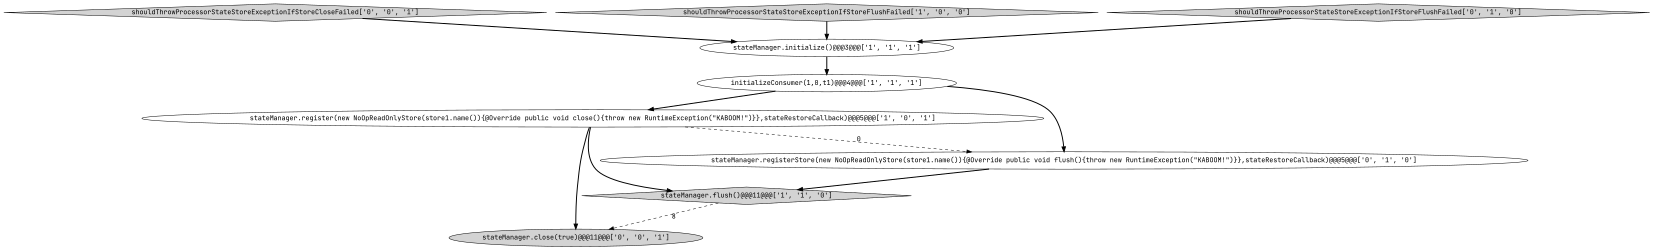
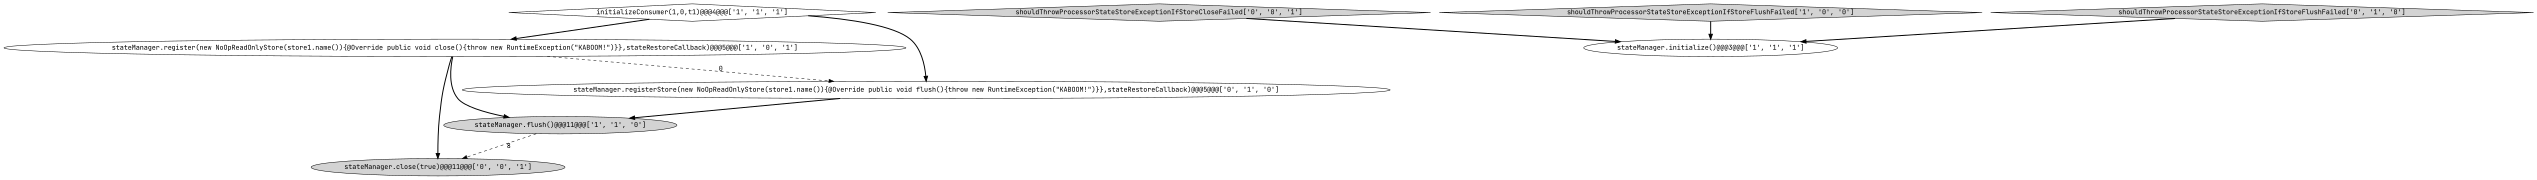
  digraph {
    fontname="JetBrains Mono"
    node [fillcolor=lightgray fontname="JetBrains Mono" shape=ellipse style=filled]
    edge [fontname="JetBrains Mono" style=bold]
-   n1 [fillcolor=white label="initializeConsumer(1,0,t1)@@@4@@@['1', '1', '1']"]
+   n1 [fillcolor=white label="initializeConsumer(1,0,t1)@@@4@@@['1', '1', '1']" shape=diamond]
    n2 [fillcolor=white label="stateManager.register(new NoOpReadOnlyStore(store1.name()){@Override public void close(){throw new RuntimeException(\"KABOOM!\")}},stateRestoreCallback)@@@5@@@['1', '0', '1']"]
    n3 [fillcolor=white label="stateManager.registerStore(new NoOpReadOnlyStore(store1.name()){@Override public void flush(){throw new RuntimeException(\"KABOOM!\")}},stateRestoreCallback)@@@5@@@['0', '1', '0']"]
-   n4 [label="stateManager.flush()@@@11@@@['1', '1', '0']" shape=diamond]
+   n4 [label="stateManager.flush()@@@11@@@['1', '1', '0']"]
    n5 [label="stateManager.close(true)@@@11@@@['0', '0', '1']"]
    n6 [label="shouldThrowProcessorStateStoreExceptionIfStoreCloseFailed['0', '0', '1']" shape=diamond]
    n7 [fillcolor=white label="stateManager.initialize()@@@3@@@['1', '1', '1']"]
    n8 [label="shouldThrowProcessorStateStoreExceptionIfStoreFlushFailed['1', '0', '0']" shape=diamond]
    n9 [label="shouldThrowProcessorStateStoreExceptionIfStoreFlushFailed['0', '1', '0']" shape=diamond]
    n1 -> n2
    n1 -> n3
    n2 -> n3 [label=0 style=dashed]
    n2 -> n4
    n2 -> n5
    n3 -> n4
    n4 -> n5 [label=8 style=dashed]
    n6 -> n7
-   n7 -> n1
    n8 -> n7
    n9 -> n7
  }
